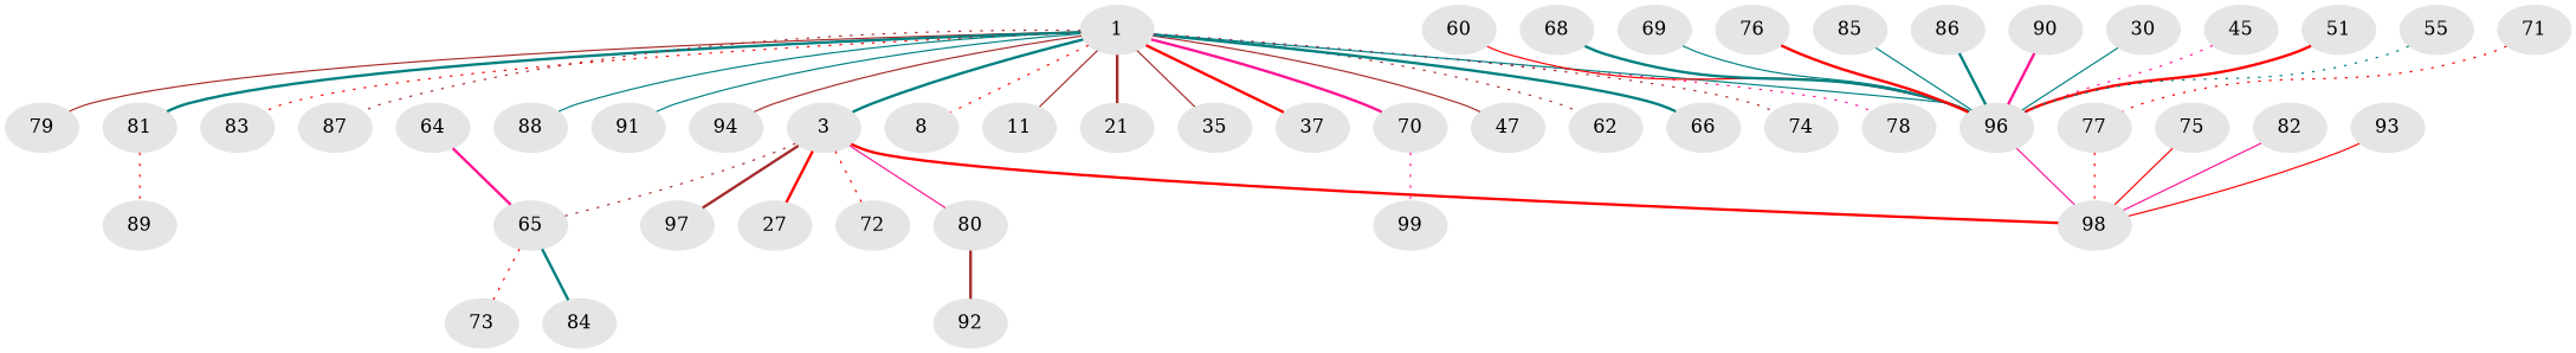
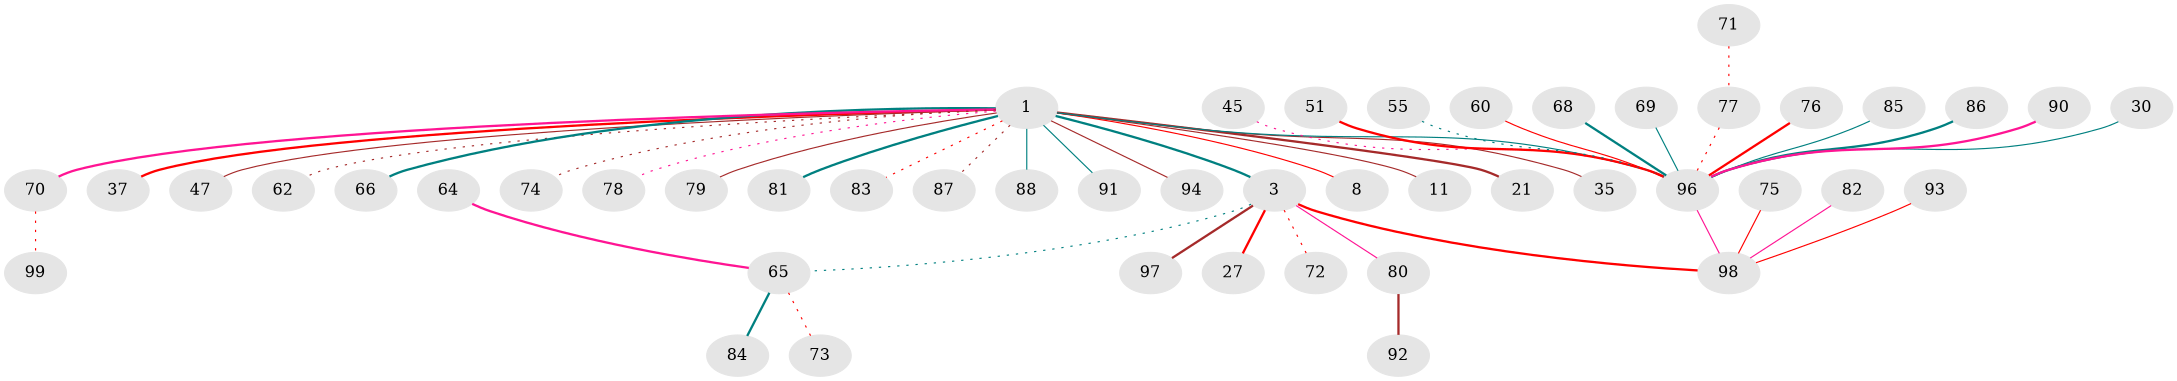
  graph {
    node [color=gray90 style=filled]
    edge [color=red style=solid]
    3 [super="+2"]
    27
    65 [super="+8+19+32+33+43"]
    72
    80 [super="+48+50"]
    97 [super="+58"]
    98 [super="+12+23+95+36+39+46+52+54+61+56+67"]
    1
    n9 [label=8]
    11
    21
    35
    37
    47 [super="+17"]
    62
    66
    70 [super="+38"]
    74
    78 [super="+59"]
    79
    81
    83
    87
    88
    91
    94
    96 [super="+26+41+40"]
    99 [super="+57"]
-   89
    73
    84
    92
    30
    45
    51
    55
    60
    64
    68
    69
    77 [super="+49"]
    71
    75
    76
    82
    85 [super="+44"]
    86
    90
    93
    3 -- 27 [style=bold]
-   3 -- 65 [color=brown style=dotted]
+   3 -- 65 [color=teal style=dotted]
    3 -- 72 [style=dotted]
    3 -- 80 [color=deeppink]
    3 -- 97 [color=brown style=bold]
    3 -- 98 [style=bold weight=2]
    65 -- 73 [style=dotted]
    65 -- 84 [color=teal style=bold]
    80 -- 92 [color=brown style=bold]
    1 -- 3 [color=teal style=bold weight=2]
-   1 -- n9 [style=dotted]
+   1 -- n9
    1 -- 11 [color=brown]
    1 -- 21 [color=brown style=bold]
    1 -- 35 [color=brown]
    1 -- 37 [style=bold]
    1 -- 47 [color=brown]
    1 -- 62 [color=brown style=dotted]
    1 -- 66 [color=teal style=bold]
    1 -- 70 [color=deeppink style=bold]
    1 -- 74 [color=brown style=dotted]
    1 -- 78 [color=deeppink style=dotted]
    1 -- 79 [color=brown]
    1 -- 81 [color=teal style=bold]
    1 -- 83 [style=dotted]
    1 -- 87 [color=brown style=dotted]
    1 -- 88 [color=teal]
    1 -- 91 [color=teal]
    1 -- 94 [color=brown]
    1 -- 96 [color=teal weight=3]
-   70 -- 99 [color=deeppink style=dotted]
-   81 -- 89 [style=dotted]
+   70 -- 99 [style=dotted]
    96 -- 98 [color=deeppink]
    30 -- 96 [color=teal]
    45 -- 96 [color=deeppink style=dotted]
    51 -- 96 [style=bold]
    55 -- 96 [color=teal style=dotted]
    60 -- 96
    64 -- 65 [color=deeppink style=bold]
    68 -- 96 [color=teal style=bold]
    69 -- 96 [color=teal]
-   77 -- 98 [style=dotted]
+   77 -- 96 [style=dotted]
    71 -- 77 [style=dotted]
    75 -- 98
    76 -- 96 [style=bold]
    82 -- 98 [color=deeppink]
    85 -- 96 [color=teal]
    86 -- 96 [color=teal style=bold]
    90 -- 96 [color=deeppink style=bold]
    93 -- 98
  }
